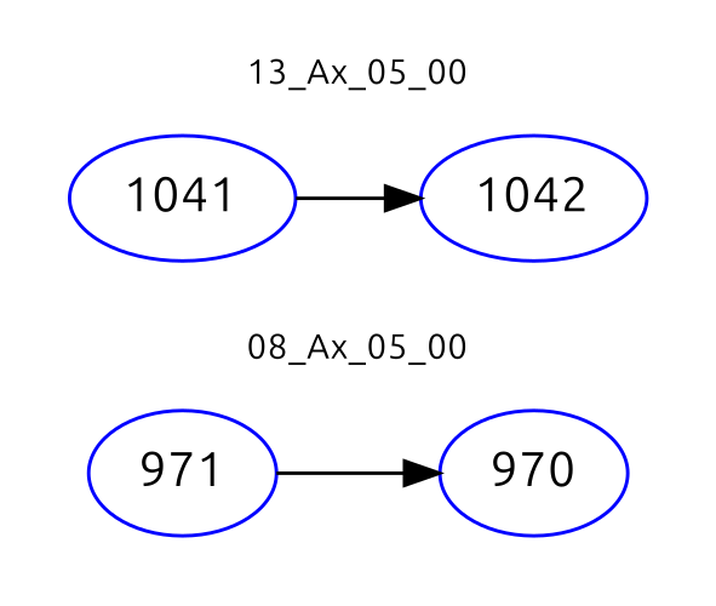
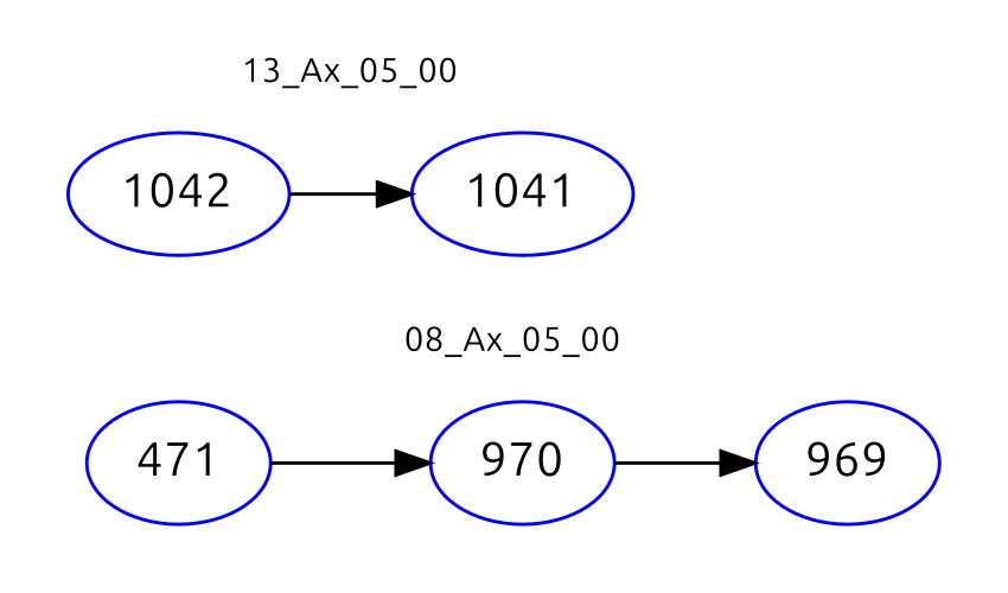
  digraph {
    fontname=Ubuntu
    rankdir=LR
    node [color=blue fontname=Ubuntu]
    edge [color=black fontname=Ubuntu]
    n1 [label=970]
-   n3 [label=971]
+   n2 [label=969]
+   n3 [label=471]
    n4 [label=1041]
    n5 [label=1042]
    subgraph cluster_1 {
      color=white
      fontsize=10
      label="08_Ax_05_00"
      n1
+     n2
      n3
    }
    subgraph cluster_2 {
      color=white
      fontsize=10
      label="13_Ax_05_00"
      n4
      n5
    }
+   n1 -> n2
    n3 -> n1
-   n4 -> n5
+   n5 -> n4
  }
